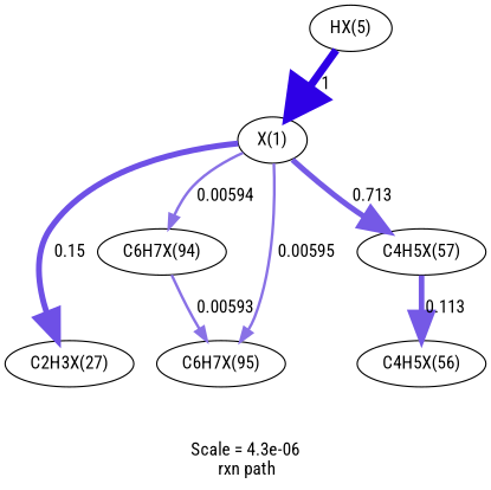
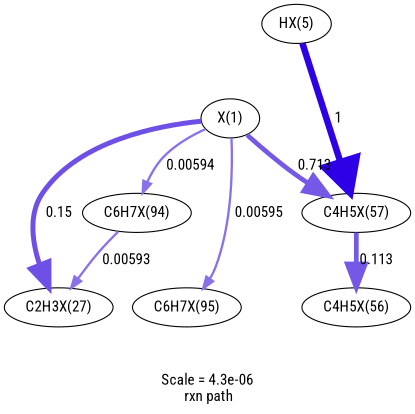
  digraph {
    fontname="Roboto Condensed"
    label="Scale = 4.3e-06\l rxn path"
    node [fontname="Roboto Condensed"]
    edge [arrowsize=2.18 color="0.7, 0.506, 0.9" fontname="Roboto Condensed" style="setlinewidth(2.13)"]
    n1 [label="HX(5)"]
    n2 [label="X(1)"]
    n3 [label="C2H3X(27)"]
    n4 [label="C4H5X(57)"]
    n5 [label="C6H7X(95)"]
    n6 [label="C6H7X(94)"]
    n7 [label="C4H5X(56)"]
-   n1 -> n2 [arrowsize=3 color="0.7, 1.5, 0.9" label=" 1" style="setlinewidth(6)"]
+   n1 -> n4 [arrowsize=3 color="0.7, 1.5, 0.9" label=" 1" style="setlinewidth(6)"]
    n2 -> n3 [arrowsize=2.28 color="0.7, 0.65, 0.9" label=" 0.15" style="setlinewidth(4.57)"]
    n2 -> n4 [color="0.7, 0.613, 0.9" label=" 0.713" style="setlinewidth(4.35)"]
    n2 -> n5 [arrowsize=1.07 label=" 0.00595"]
    n2 -> n6 [arrowsize=1.07 label=" 0.00594"]
    n4 -> n7 [color="0.7, 0.613, 0.9" label=" 0.113" style="setlinewidth(4.35)"]
-   n6 -> n5 [arrowsize=1.06 label=" 0.00593"]
+   n6 -> n3 [arrowsize=1.06 label=" 0.00593"]
  }
